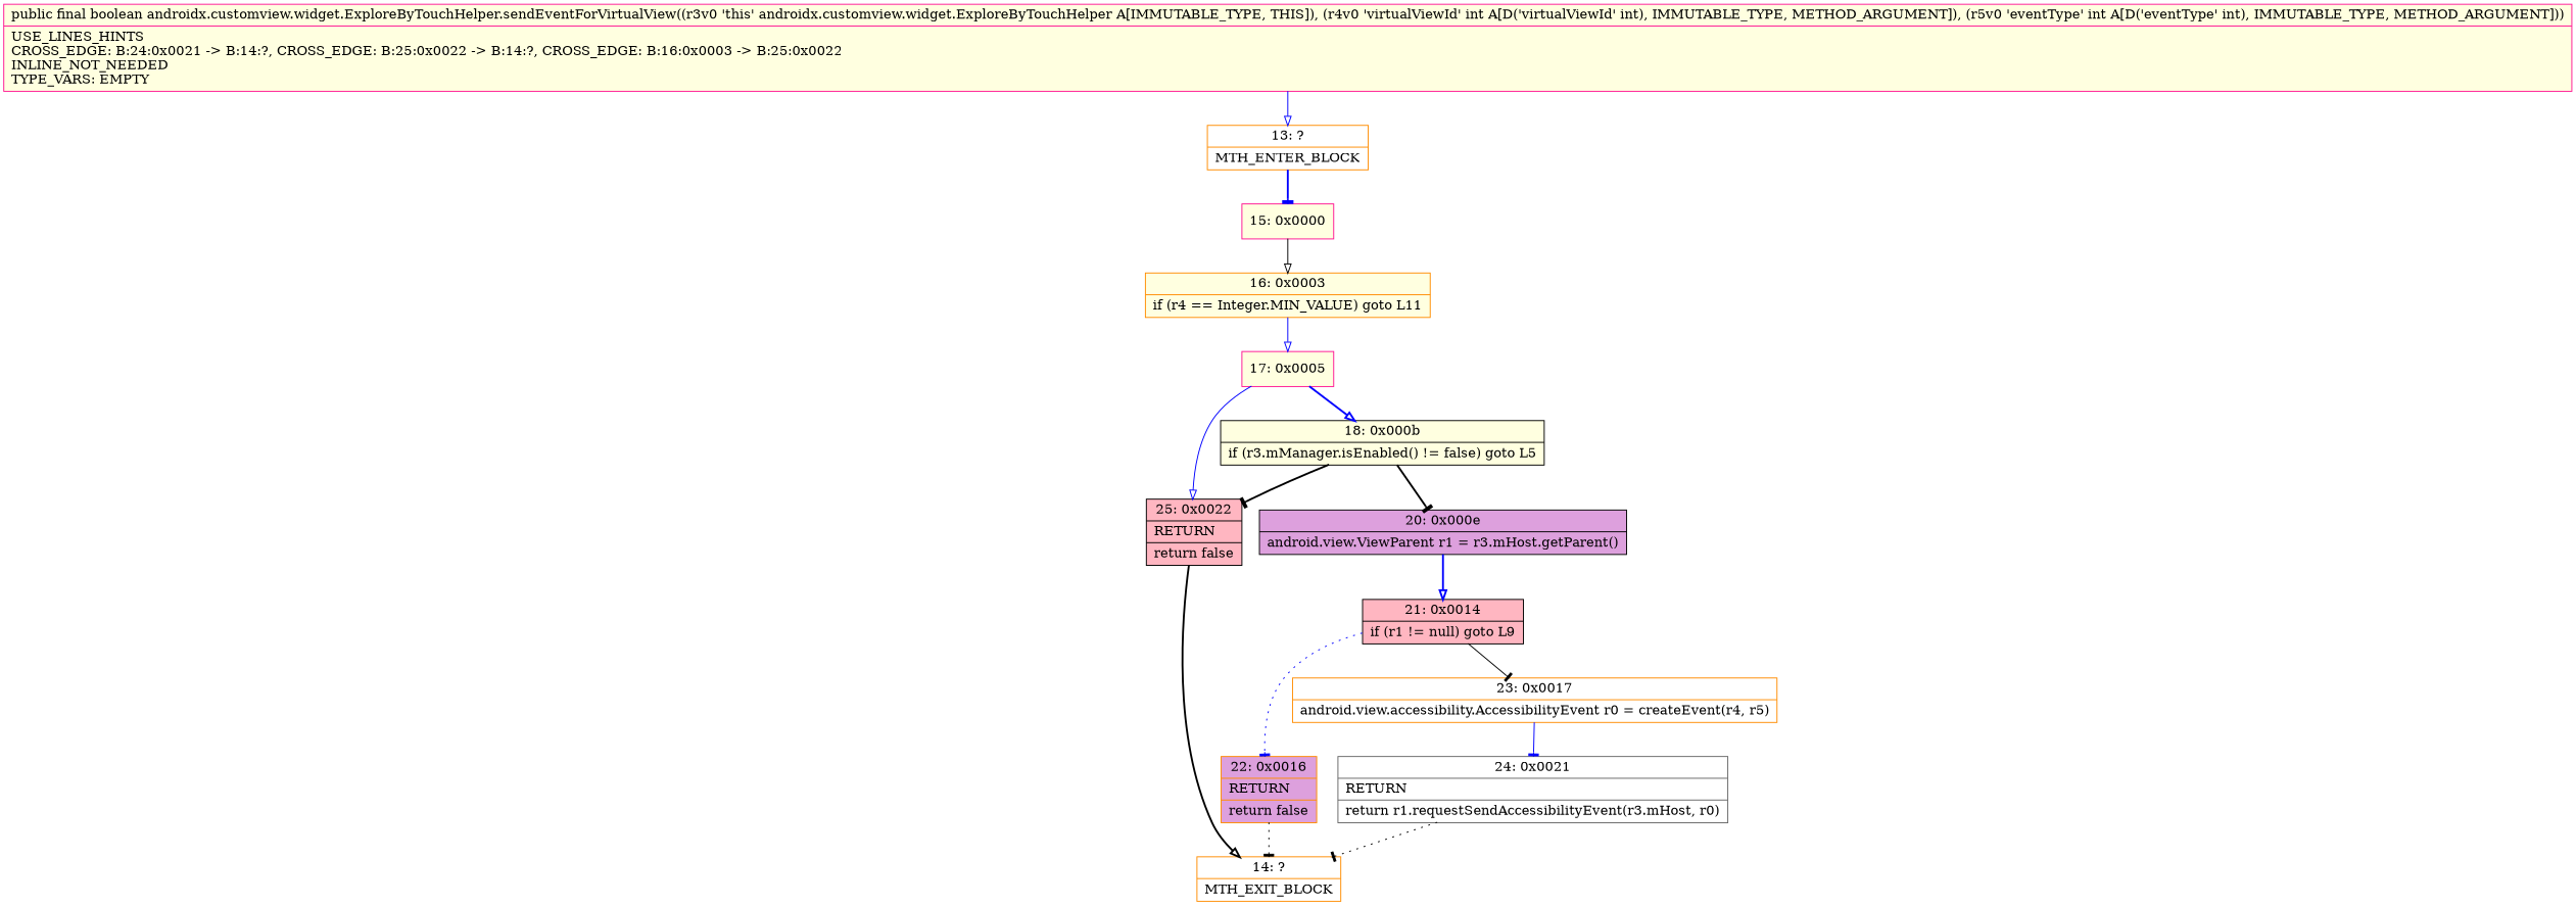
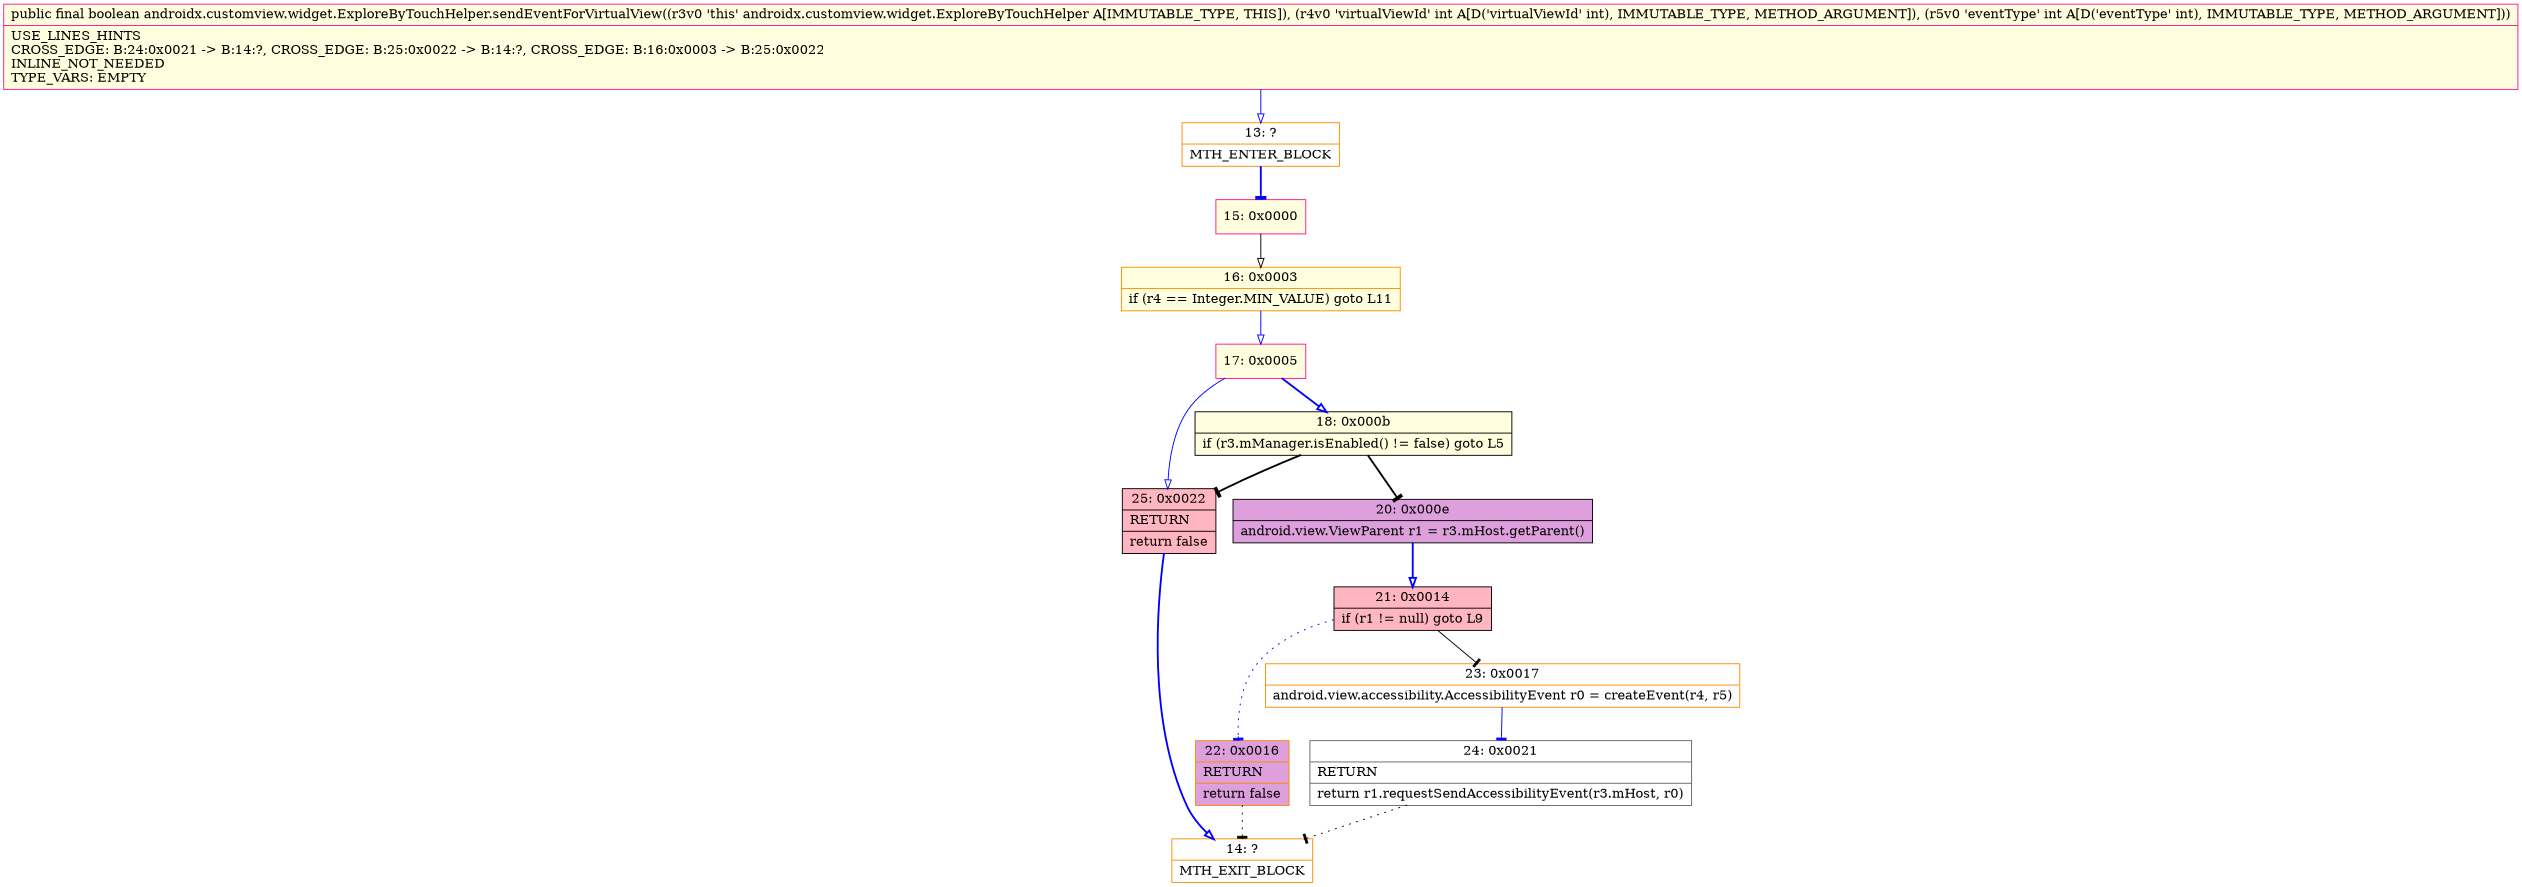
  digraph {
    node [color=darkorange fillcolor=lightyellow shape=record style=filled]
    edge [arrowhead=tee color=blue style=bold]
    n1 [fillcolor=white label="{13\:\ ?|MTH_ENTER_BLOCK\l}"]
    n2 [color=deeppink label="{15\:\ 0x0000}"]
    n3 [label="{16\:\ 0x0003|if (r4 == Integer.MIN_VALUE) goto L11\l}"]
    n4 [color=deeppink label="{17\:\ 0x0005}"]
    n5 [color=black fillcolor=lightpink label="{25\:\ 0x0022|RETURN\l|return false\l}"]
    n6 [color=black label="{18\:\ 0x000b|if (r3.mManager.isEnabled() != false) goto L5\l}"]
    n7 [fillcolor=white label="{14\:\ ?|MTH_EXIT_BLOCK\l}"]
    n8 [color=black fillcolor=plum label="{20\:\ 0x000e|android.view.ViewParent r1 = r3.mHost.getParent()\l}"]
    n9 [color=black fillcolor=lightpink label="{21\:\ 0x0014|if (r1 != null) goto L9\l}"]
    n10 [fillcolor=plum label="{22\:\ 0x0016|RETURN\l|return false\l}"]
    n11 [fillcolor=white label="{23\:\ 0x0017|android.view.accessibility.AccessibilityEvent r0 = createEvent(r4, r5)\l}"]
    n12 [color=gray40 fillcolor=white label="{24\:\ 0x0021|RETURN\l|return r1.requestSendAccessibilityEvent(r3.mHost, r0)\l}"]
    n13 [color=deeppink label="{public final boolean androidx.customview.widget.ExploreByTouchHelper.sendEventForVirtualView((r3v0 'this' androidx.customview.widget.ExploreByTouchHelper A[IMMUTABLE_TYPE, THIS]), (r4v0 'virtualViewId' int A[D('virtualViewId' int), IMMUTABLE_TYPE, METHOD_ARGUMENT]), (r5v0 'eventType' int A[D('eventType' int), IMMUTABLE_TYPE, METHOD_ARGUMENT]))  | USE_LINES_HINTS\lCROSS_EDGE: B:24:0x0021 \-\> B:14:?, CROSS_EDGE: B:25:0x0022 \-\> B:14:?, CROSS_EDGE: B:16:0x0003 \-\> B:25:0x0022\lINLINE_NOT_NEEDED\lTYPE_VARS: EMPTY\l}"]
    n1 -> n2
    n2 -> n3 [arrowhead=onormal color=black style=solid]
    n3 -> n4 [arrowhead=onormal style=solid]
    n4 -> n5 [arrowhead=onormal style=solid]
    n4 -> n6 [arrowhead=onormal]
-   n5 -> n7 [arrowhead=onormal color=black]
+   n5 -> n7 [arrowhead=onormal]
    n6 -> n5 [color=black]
    n6 -> n8 [color=black]
    n8 -> n9 [arrowhead=onormal]
    n9 -> n10 [style=dotted]
    n9 -> n11 [color=black style=solid]
    n10 -> n7 [color=black style=dotted]
    n11 -> n12 [style=solid]
    n12 -> n7 [color=black style=dotted]
    n13 -> n1 [arrowhead=onormal style=solid]
  }
